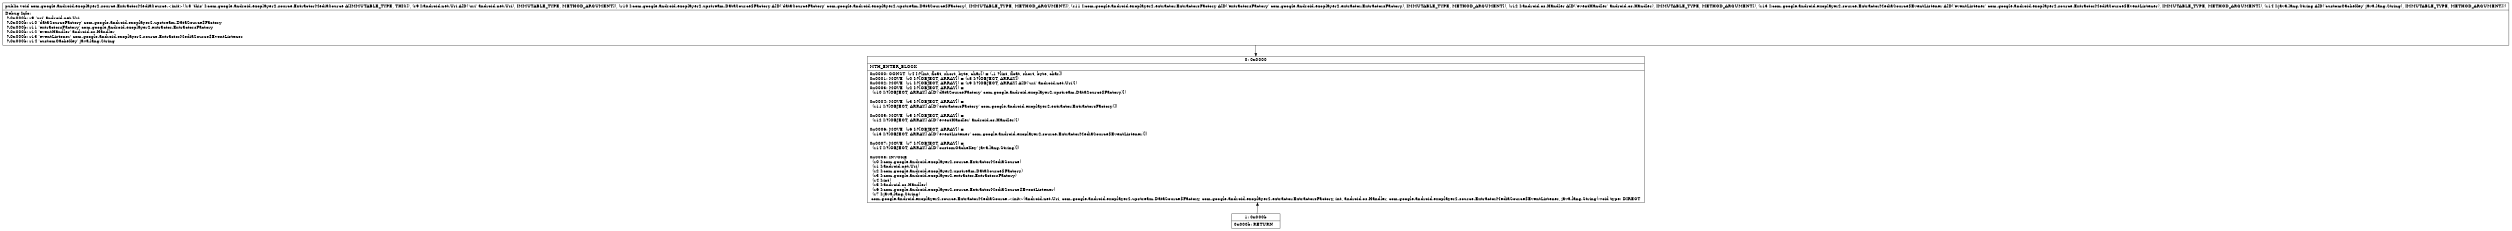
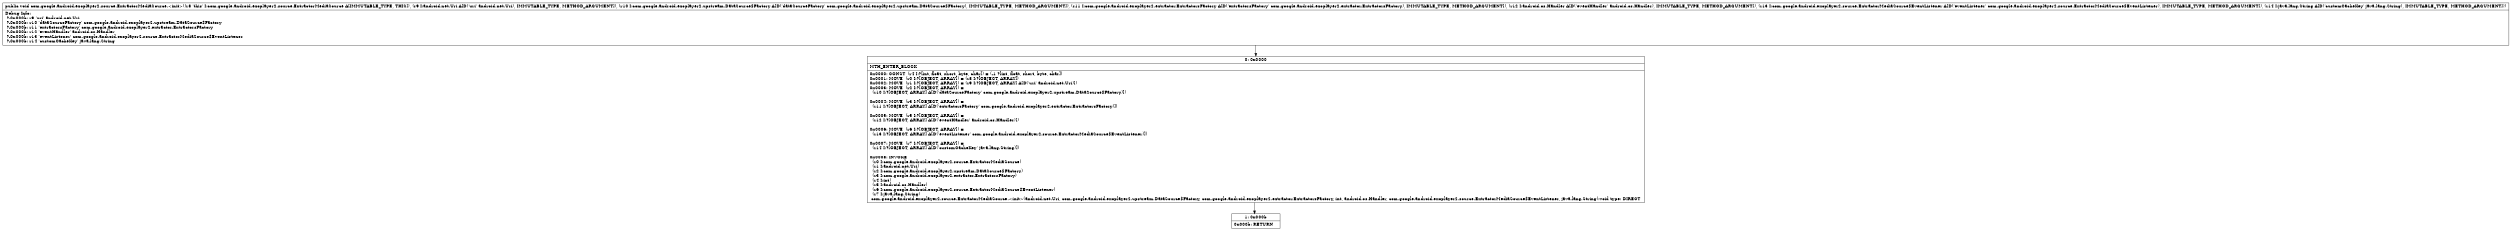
  digraph {
    node [shape=record]
    n1 [label="{0\:\ 0x0000|MTH_ENTER_BLOCK\l|0x0000: CONST  (r4 I:?[int, float, short, byte, char]) = (\-1 ?[int, float, short, byte, char]) \l0x0001: MOVE  (r0 I:?[OBJECT, ARRAY]) = (r8 I:?[OBJECT, ARRAY]) \l0x0002: MOVE  (r1 I:?[OBJECT, ARRAY]) = (r9 I:?[OBJECT, ARRAY] A[D('uri' android.net.Uri)]) \l0x0003: MOVE  (r2 I:?[OBJECT, ARRAY]) = \l  (r10 I:?[OBJECT, ARRAY] A[D('dataSourceFactory' com.google.android.exoplayer2.upstream.DataSource$Factory)])\l \l0x0004: MOVE  (r3 I:?[OBJECT, ARRAY]) = \l  (r11 I:?[OBJECT, ARRAY] A[D('extractorsFactory' com.google.android.exoplayer2.extractor.ExtractorsFactory)])\l \l0x0005: MOVE  (r5 I:?[OBJECT, ARRAY]) = \l  (r12 I:?[OBJECT, ARRAY] A[D('eventHandler' android.os.Handler)])\l \l0x0006: MOVE  (r6 I:?[OBJECT, ARRAY]) = \l  (r13 I:?[OBJECT, ARRAY] A[D('eventListener' com.google.android.exoplayer2.source.ExtractorMediaSource$EventListener)])\l \l0x0007: MOVE  (r7 I:?[OBJECT, ARRAY]) = \l  (r14 I:?[OBJECT, ARRAY] A[D('customCacheKey' java.lang.String)])\l \l0x0008: INVOKE  \l  (r0 I:com.google.android.exoplayer2.source.ExtractorMediaSource)\l  (r1 I:android.net.Uri)\l  (r2 I:com.google.android.exoplayer2.upstream.DataSource$Factory)\l  (r3 I:com.google.android.exoplayer2.extractor.ExtractorsFactory)\l  (r4 I:int)\l  (r5 I:android.os.Handler)\l  (r6 I:com.google.android.exoplayer2.source.ExtractorMediaSource$EventListener)\l  (r7 I:java.lang.String)\l com.google.android.exoplayer2.source.ExtractorMediaSource.\<init\>(android.net.Uri, com.google.android.exoplayer2.upstream.DataSource$Factory, com.google.android.exoplayer2.extractor.ExtractorsFactory, int, android.os.Handler, com.google.android.exoplayer2.source.ExtractorMediaSource$EventListener, java.lang.String):void type: DIRECT \l}"]
    n2 [label="{1\:\ 0x000b|0x000b: RETURN   \l}"]
    n3 [label="{public void com.google.android.exoplayer2.source.ExtractorMediaSource.\<init\>((r8 'this' I:com.google.android.exoplayer2.source.ExtractorMediaSource A[IMMUTABLE_TYPE, THIS]), (r9 I:android.net.Uri A[D('uri' android.net.Uri), IMMUTABLE_TYPE, METHOD_ARGUMENT]), (r10 I:com.google.android.exoplayer2.upstream.DataSource$Factory A[D('dataSourceFactory' com.google.android.exoplayer2.upstream.DataSource$Factory), IMMUTABLE_TYPE, METHOD_ARGUMENT]), (r11 I:com.google.android.exoplayer2.extractor.ExtractorsFactory A[D('extractorsFactory' com.google.android.exoplayer2.extractor.ExtractorsFactory), IMMUTABLE_TYPE, METHOD_ARGUMENT]), (r12 I:android.os.Handler A[D('eventHandler' android.os.Handler), IMMUTABLE_TYPE, METHOD_ARGUMENT]), (r13 I:com.google.android.exoplayer2.source.ExtractorMediaSource$EventListener A[D('eventListener' com.google.android.exoplayer2.source.ExtractorMediaSource$EventListener), IMMUTABLE_TYPE, METHOD_ARGUMENT]), (r14 I:java.lang.String A[D('customCacheKey' java.lang.String), IMMUTABLE_TYPE, METHOD_ARGUMENT]))  | Debug Info:\l  ?\-0x000b: r9 'uri' android.net.Uri\l  ?\-0x000b: r10 'dataSourceFactory' com.google.android.exoplayer2.upstream.DataSource$Factory\l  ?\-0x000b: r11 'extractorsFactory' com.google.android.exoplayer2.extractor.ExtractorsFactory\l  ?\-0x000b: r12 'eventHandler' android.os.Handler\l  ?\-0x000b: r13 'eventListener' com.google.android.exoplayer2.source.ExtractorMediaSource$EventListener\l  ?\-0x000b: r14 'customCacheKey' java.lang.String\l}"]
-   n2 -> n1
+   n1 -> n2
    n3 -> n1
  }
